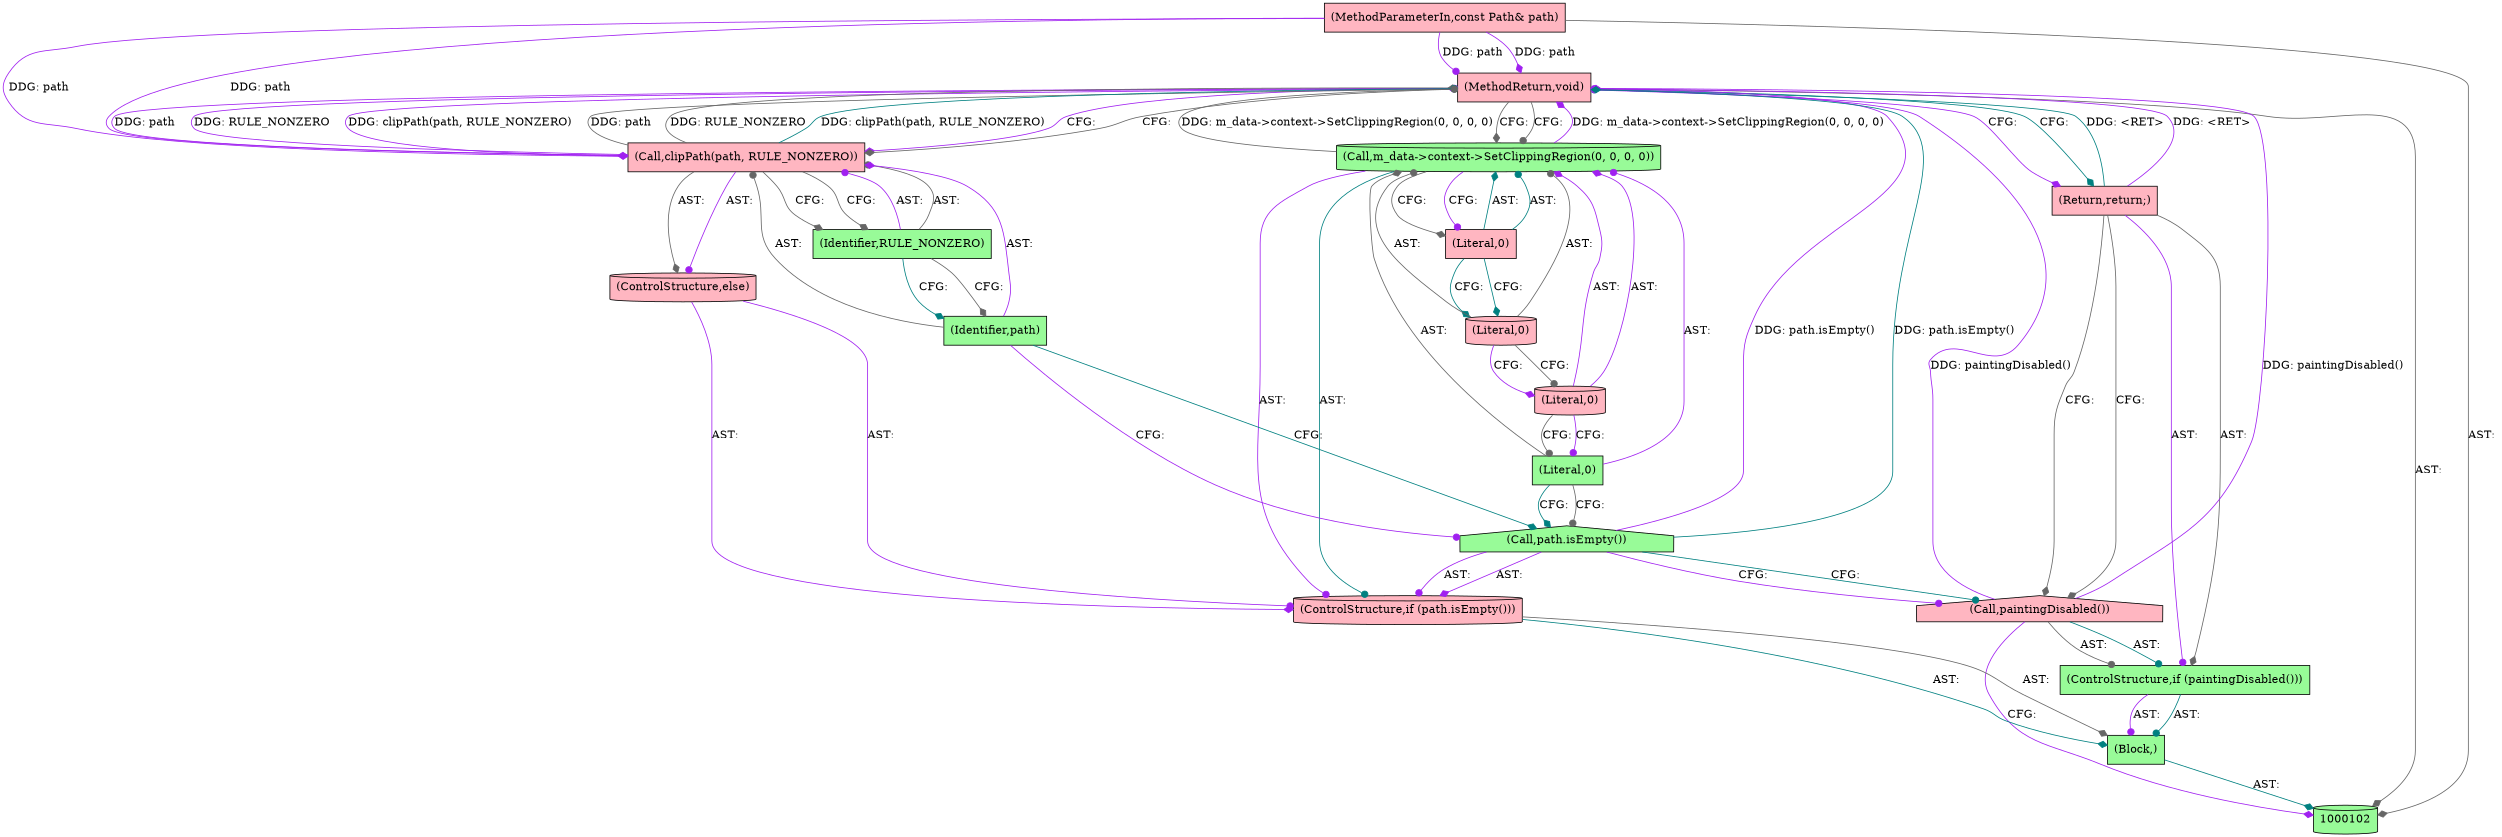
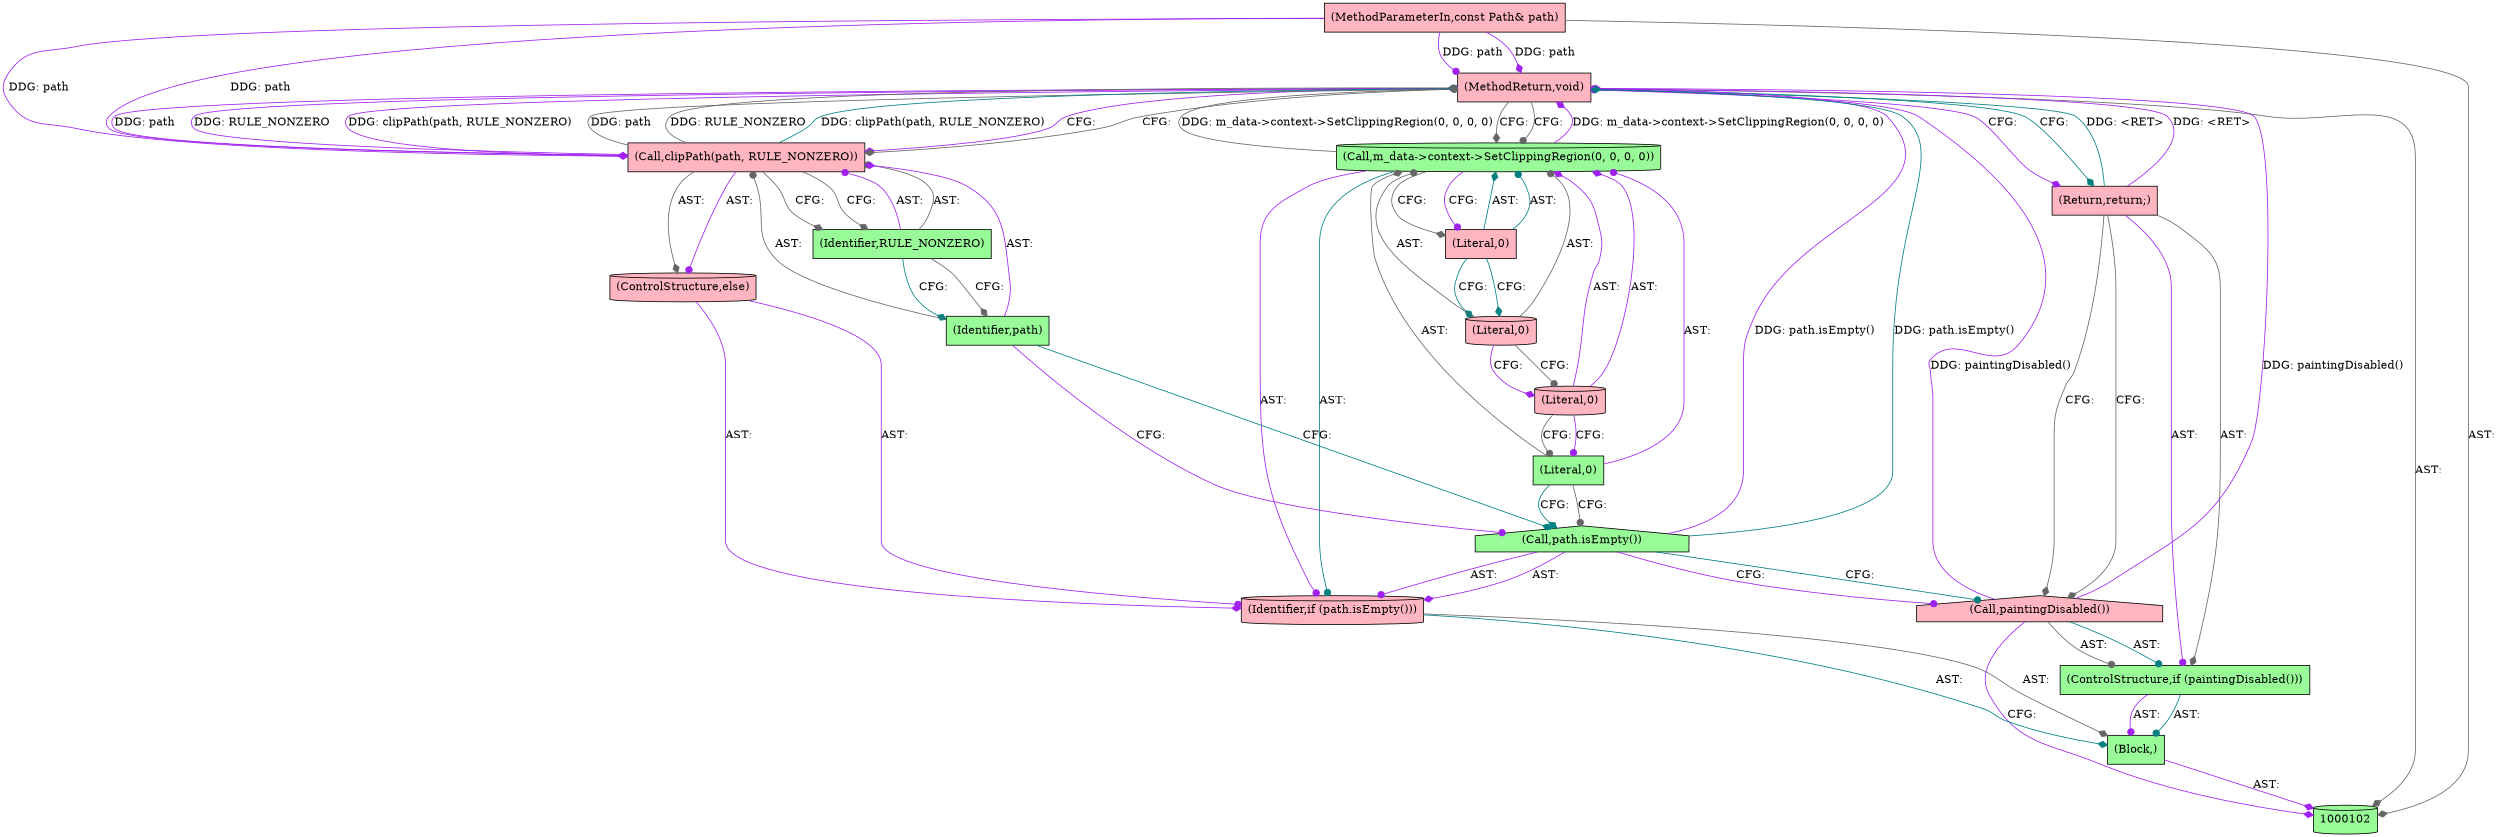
  digraph {
    node [fillcolor=lightpink shape=box style=filled]
    edge [arrowhead=diamond color=purple]
    n1 [label="(MethodReturn,void)"]
    n2 [label="(Call,clipPath(path, RULE_NONZERO))"]
    n3 [label="(Return,return;)"]
    n4 [fillcolor=palegreen label="(Call,m_data->context->SetClippingRegion(0, 0, 0, 0))" shape=cylinder]
    1000102 [fillcolor=palegreen shape=cylinder]
    n6 [label="(ControlStructure,else)" shape=cylinder]
    n7 [fillcolor=palegreen label="(Identifier,RULE_NONZERO)"]
    n8 [fillcolor=palegreen label="(ControlStructure,if (paintingDisabled()))"]
    n9 [label="(Call,paintingDisabled())" shape=house]
-   n10 [label="(ControlStructure,if (path.isEmpty()))" shape=cylinder]
+   n10 [label="(Identifier,if (path.isEmpty()))" shape=cylinder]
    n11 [label="(Literal,0)"]
    n12 [label="(MethodParameterIn,const Path& path)"]
    n13 [fillcolor=palegreen label="(Block,)"]
    n14 [fillcolor=palegreen label="(Identifier,path)"]
    n15 [fillcolor=palegreen label="(Call,path.isEmpty())" shape=house]
    n16 [fillcolor=palegreen label="(Literal,0)"]
    n17 [label="(Literal,0)" shape=cylinder]
    n18 [label="(Literal,0)" shape=cylinder]
    n1 -> n2 [label="CFG: "]
    n1 -> n2 [color=gray40 label="CFG: "]
    n1 -> n3 [label="CFG: "]
    n1 -> n3 [color=teal label="CFG: "]
    n1 -> n4 [color=gray40 label="CFG: "]
    n1 -> n4 [arrowhead=dot color=gray40 label="CFG: "]
    n1 -> 1000102 [color=gray40 label="AST: "]
    n2 -> n1 [arrowhead=dot label="DDG: path"]
    n2 -> n1 [arrowhead=dot label="DDG: RULE_NONZERO"]
    n2 -> n1 [label="DDG: clipPath(path, RULE_NONZERO)"]
    n2 -> n1 [arrowhead=dot color=gray40 label="DDG: path"]
    n2 -> n1 [color=gray40 label="DDG: RULE_NONZERO"]
    n2 -> n1 [arrowhead=dot color=teal label="DDG: clipPath(path, RULE_NONZERO)"]
    n2 -> n6 [arrowhead=dot label="AST: "]
    n2 -> n6 [color=gray40 label="AST: "]
    n2 -> n7 [color=gray40 label="CFG: "]
    n2 -> n7 [color=gray40 label="CFG: "]
    n3 -> n1 [arrowhead=dot color=teal label="DDG: <RET>"]
    n3 -> n1 [arrowhead=dot label="DDG: <RET>"]
    n3 -> n8 [color=gray40 label="AST: "]
    n3 -> n8 [arrowhead=dot label="AST: "]
    n3 -> n9 [color=gray40 label="CFG: "]
    n3 -> n9 [color=gray40 label="CFG: "]
    n4 -> n1 [label="DDG: m_data->context->SetClippingRegion(0, 0, 0, 0)"]
    n4 -> n1 [arrowhead=dot color=gray40 label="DDG: m_data->context->SetClippingRegion(0, 0, 0, 0)"]
    n4 -> n10 [arrowhead=dot label="AST: "]
    n4 -> n10 [arrowhead=dot color=teal label="AST: "]
    n4 -> n11 [color=gray40 label="CFG: "]
    n4 -> n11 [arrowhead=dot label="CFG: "]
    n6 -> n10 [label="AST: "]
    n6 -> n10 [arrowhead=dot label="AST: "]
    n7 -> n2 [arrowhead=dot label="AST: "]
    n7 -> n2 [arrowhead=dot color=gray40 label="AST: "]
    n7 -> n14 [color=teal label="CFG: "]
    n7 -> n14 [color=gray40 label="CFG: "]
    n8 -> n13 [arrowhead=dot color=teal label="AST: "]
    n8 -> n13 [arrowhead=dot label="AST: "]
    n9 -> n1 [label="DDG: paintingDisabled()"]
    n9 -> n1 [arrowhead=dot label="DDG: paintingDisabled()"]
    n9 -> 1000102 [label="CFG: "]
    n9 -> n8 [arrowhead=dot color=gray40 label="AST: "]
    n9 -> n8 [arrowhead=dot color=teal label="AST: "]
    n10 -> n13 [color=teal label="AST: "]
    n10 -> n13 [color=gray40 label="AST: "]
    n11 -> n4 [color=teal label="AST: "]
    n11 -> n4 [arrowhead=dot color=teal label="AST: "]
    n11 -> n18 [color=teal label="CFG: "]
    n11 -> n18 [color=teal label="CFG: "]
    n12 -> n1 [label="DDG: path"]
    n12 -> n1 [arrowhead=dot label="DDG: path"]
    n12 -> n2 [label="DDG: path"]
    n12 -> n2 [label="DDG: path"]
    n12 -> 1000102 [color=gray40 label="AST: "]
-   n13 -> 1000102 [color=teal label="AST: "]
+   n13 -> 1000102 [label="AST: "]
    n14 -> n2 [label="AST: "]
    n14 -> n2 [arrowhead=dot color=gray40 label="AST: "]
    n14 -> n15 [arrowhead=dot label="CFG: "]
    n14 -> n15 [color=teal label="CFG: "]
    n15 -> n1 [label="DDG: path.isEmpty()"]
    n15 -> n1 [color=teal label="DDG: path.isEmpty()"]
    n15 -> n9 [arrowhead=dot color=teal label="CFG: "]
    n15 -> n9 [arrowhead=dot label="CFG: "]
    n15 -> n10 [label="AST: "]
    n15 -> n10 [arrowhead=dot label="AST: "]
    n16 -> n4 [arrowhead=dot label="AST: "]
    n16 -> n4 [color=gray40 label="AST: "]
    n16 -> n15 [arrowhead=dot color=gray40 label="CFG: "]
    n16 -> n15 [color=teal label="CFG: "]
    n17 -> n4 [label="AST: "]
    n17 -> n4 [label="AST: "]
    n17 -> n16 [arrowhead=dot color=gray40 label="CFG: "]
    n17 -> n16 [arrowhead=dot label="CFG: "]
    n18 -> n4 [arrowhead=dot color=gray40 label="AST: "]
    n18 -> n4 [arrowhead=dot color=gray40 label="AST: "]
    n18 -> n17 [arrowhead=dot color=gray40 label="CFG: "]
    n18 -> n17 [label="CFG: "]
  }
